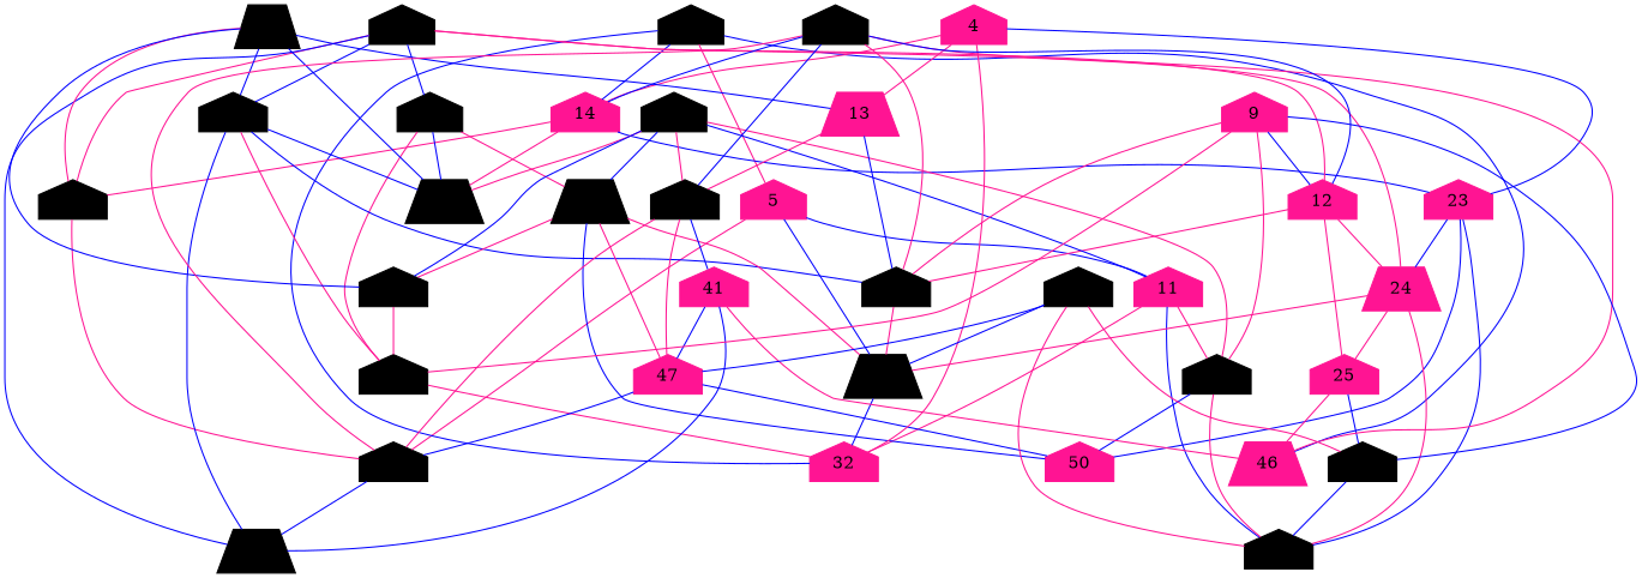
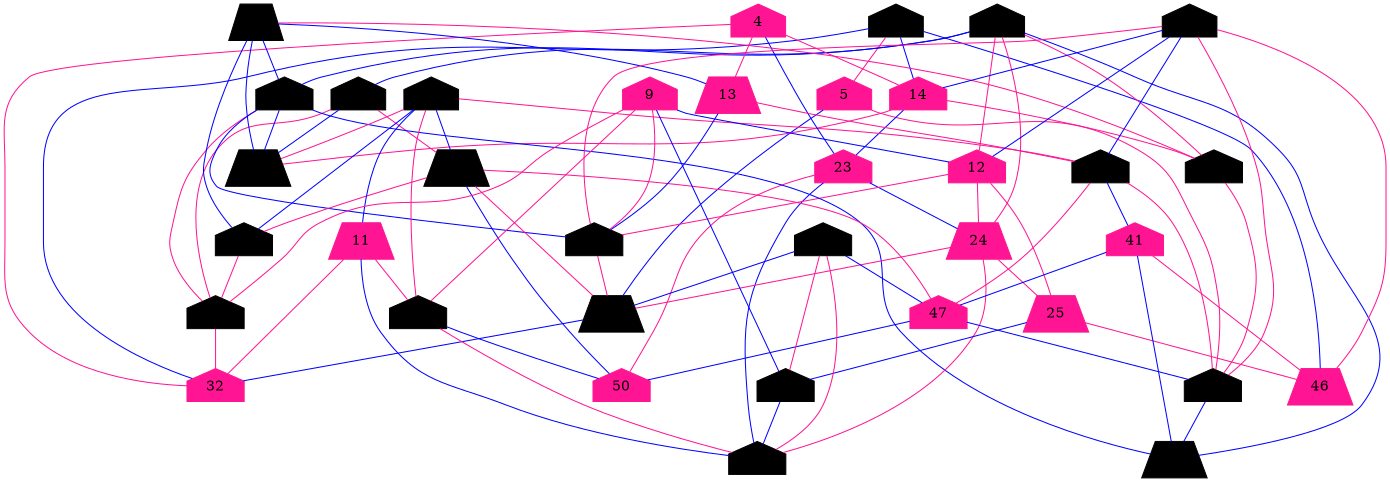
  graph {
    node [color=black shape=house style=filled]
    edge [color=deeppink]
    5 [color=deeppink super="+52"]
-   11 [color=deeppink super="+30"]
+   11 [color=deeppink shape=trapezium super="+30"]
    31 [shape=trapezium super="+56"]
    49 [super="+55"]
    1
    14 [color=deeppink super="+60"]
    32 [color=deeppink super="+58"]
    46 [color=deeppink shape=trapezium]
    45
    35 [shape=trapezium super="+57"]
    23 [color=deeppink super="+34"]
    2 [super="+10"]
    8
    12 [color=deeppink super="+33"]
    16 [super="+22"]
    24 [color=deeppink shape=trapezium super="+38"]
    51 [shape=trapezium]
    17 [shape=trapezium super="+40"]
    26 [super="+27"]
-   25 [color=deeppink super="+59"]
+   25 [color=deeppink shape=trapezium super="+59"]
    29 [super="+53"]
    37 [super="+42"]
    3 [super="+39"]
    18 [super="+20"]
    21
    28 [super="+43"]
    47 [color=deeppink super="+48"]
    50 [color=deeppink]
    n29 [color=deeppink label=41]
    4 [color=deeppink]
    13 [color=deeppink shape=trapezium]
    36
    6 [shape=trapezium super="+54"]
    7 [super="+41"]
    9 [color=deeppink super="+19"]
    15
-   5 -- 11 [color=blue]
    5 -- 31 [color=blue]
    5 -- 49
    11 -- 32
    11 -- 37 [color=blue]
    11 -- 18 [weight=2]
    31 -- 32 [color=blue]
    49 -- 51 [color=blue]
    1 -- 5
    1 -- 14 [color=blue]
    1 -- 32 [color=blue]
    1 -- 46 [color=blue]
    14 -- 45
    14 -- 35
    14 -- 23 [color=blue]
    45 -- 49
    23 -- 24 [color=blue]
    23 -- 37 [color=blue]
-   23 -- 50 [color=blue]
+   23 -- 50
    2 -- 45
    2 -- 8 [color=blue]
    2 -- 12
    2 -- 16 [color=blue]
    2 -- 24
    2 -- 51 [color=blue]
    8 -- 35 [color=blue]
    8 -- 17
    8 -- 26
    12 -- 24
    12 -- 25
    12 -- 29
    16 -- 35 [color=blue]
    16 -- 51 [color=blue]
    16 -- 26
    16 -- 29 [color=blue]
    24 -- 31
    24 -- 25
    24 -- 37
    17 -- 31
    17 -- 21
    17 -- 47
    17 -- 50 [color=blue]
    26 -- 32 [weight=2]
    25 -- 46
    25 -- 36 [color=blue]
    29 -- 31
    3 -- 11 [color=blue]
    3 -- 35
    3 -- 17 [color=blue]
    3 -- 18
    3 -- 21 [color=blue]
    3 -- 28
    18 -- 37
    18 -- 50 [color=blue]
    21 -- 26
    28 -- 49
    28 -- 47
    28 -- n29 [color=blue]
    47 -- 49 [color=blue]
    47 -- 50 [color=blue]
    n29 -- 46
    n29 -- 51 [color=blue]
    n29 -- 47 [color=blue]
    4 -- 14
    4 -- 32
    4 -- 23 [color=blue]
    4 -- 13
    13 -- 29 [color=blue]
    13 -- 28
    36 -- 37 [color=blue]
    6 -- 45
    6 -- 35 [color=blue weight=2]
    6 -- 16 [color=blue]
    6 -- 21 [color=blue]
    6 -- 13 [color=blue]
    7 -- 49
    7 -- 14 [color=blue]
    7 -- 46
    7 -- 12 [color=blue]
    7 -- 29
    7 -- 28 [color=blue]
    9 -- 12 [color=blue]
    9 -- 26
    9 -- 29
    9 -- 18
    9 -- 36 [color=blue]
    15 -- 31 [color=blue]
    15 -- 37
    15 -- 47 [color=blue]
    15 -- 36
  }
